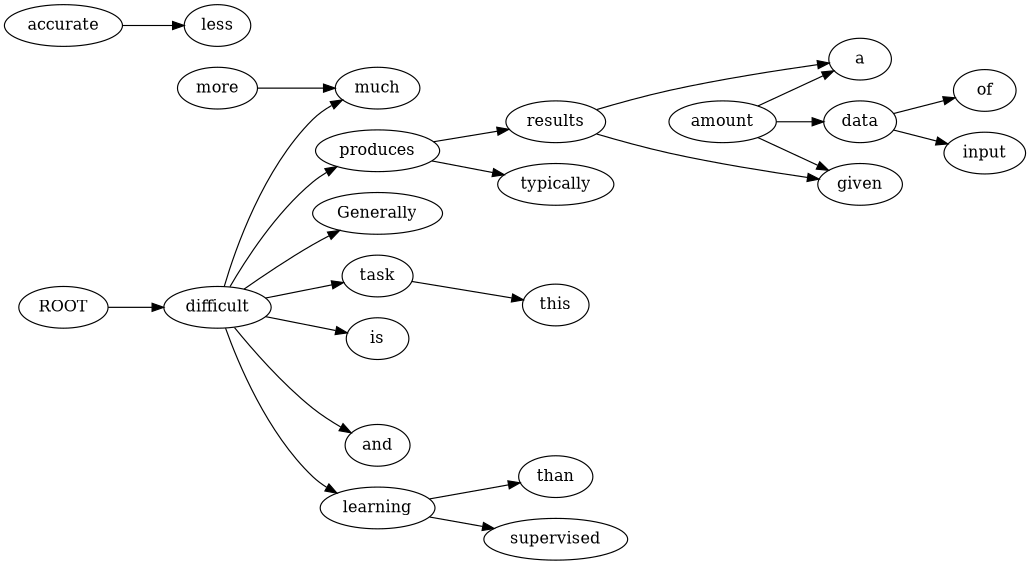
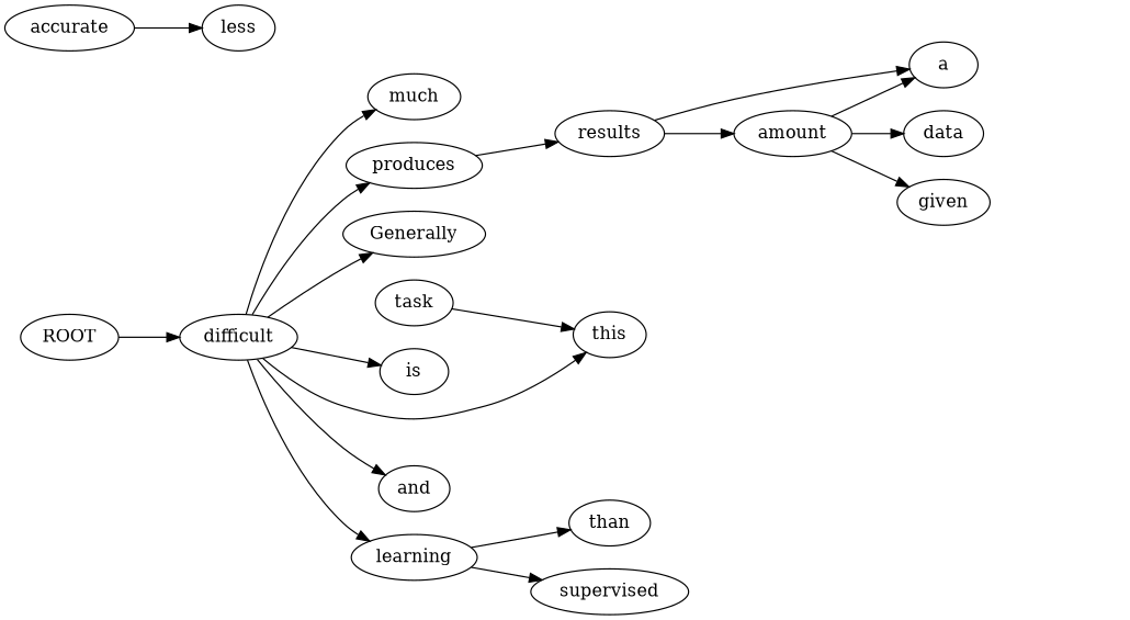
  digraph {
    rankdir=LR
    n1 [label=ROOT]
    n2 [label=difficult]
    n3 [label=Generally]
    n4 [label=task]
    n5 [label=is]
    n6 [label=much]
    n7 [label=learning]
    n8 [label=and]
    n9 [label=produces]
    n10 [label=this]
-   n11 [label=more]
    n12 [label=than]
    n13 [label=supervised]
-   n14 [label=typically]
    n15 [label=results]
    n16 [label=amount]
    n17 [label=a]
    n18 [label=less]
    n19 [label=accurate]
    n20 [label=given]
    n21 [label=data]
-   n22 [label=of]
-   n23 [label=input]
    n1 -> n2
    n2 -> n3
-   n2 -> n4
+   n2 -> n10
    n2 -> n5
    n2 -> n6
    n2 -> n7
    n2 -> n8
    n2 -> n9
    n4 -> n10
    n7 -> n12
    n7 -> n13
-   n9 -> n14
    n9 -> n15
-   n11 -> n6
-   n15 -> n20
+   n15 -> n16
    n15 -> n17
    n16 -> n17
    n16 -> n20
    n16 -> n21
    n19 -> n18
-   n21 -> n22
-   n21 -> n23
  }
